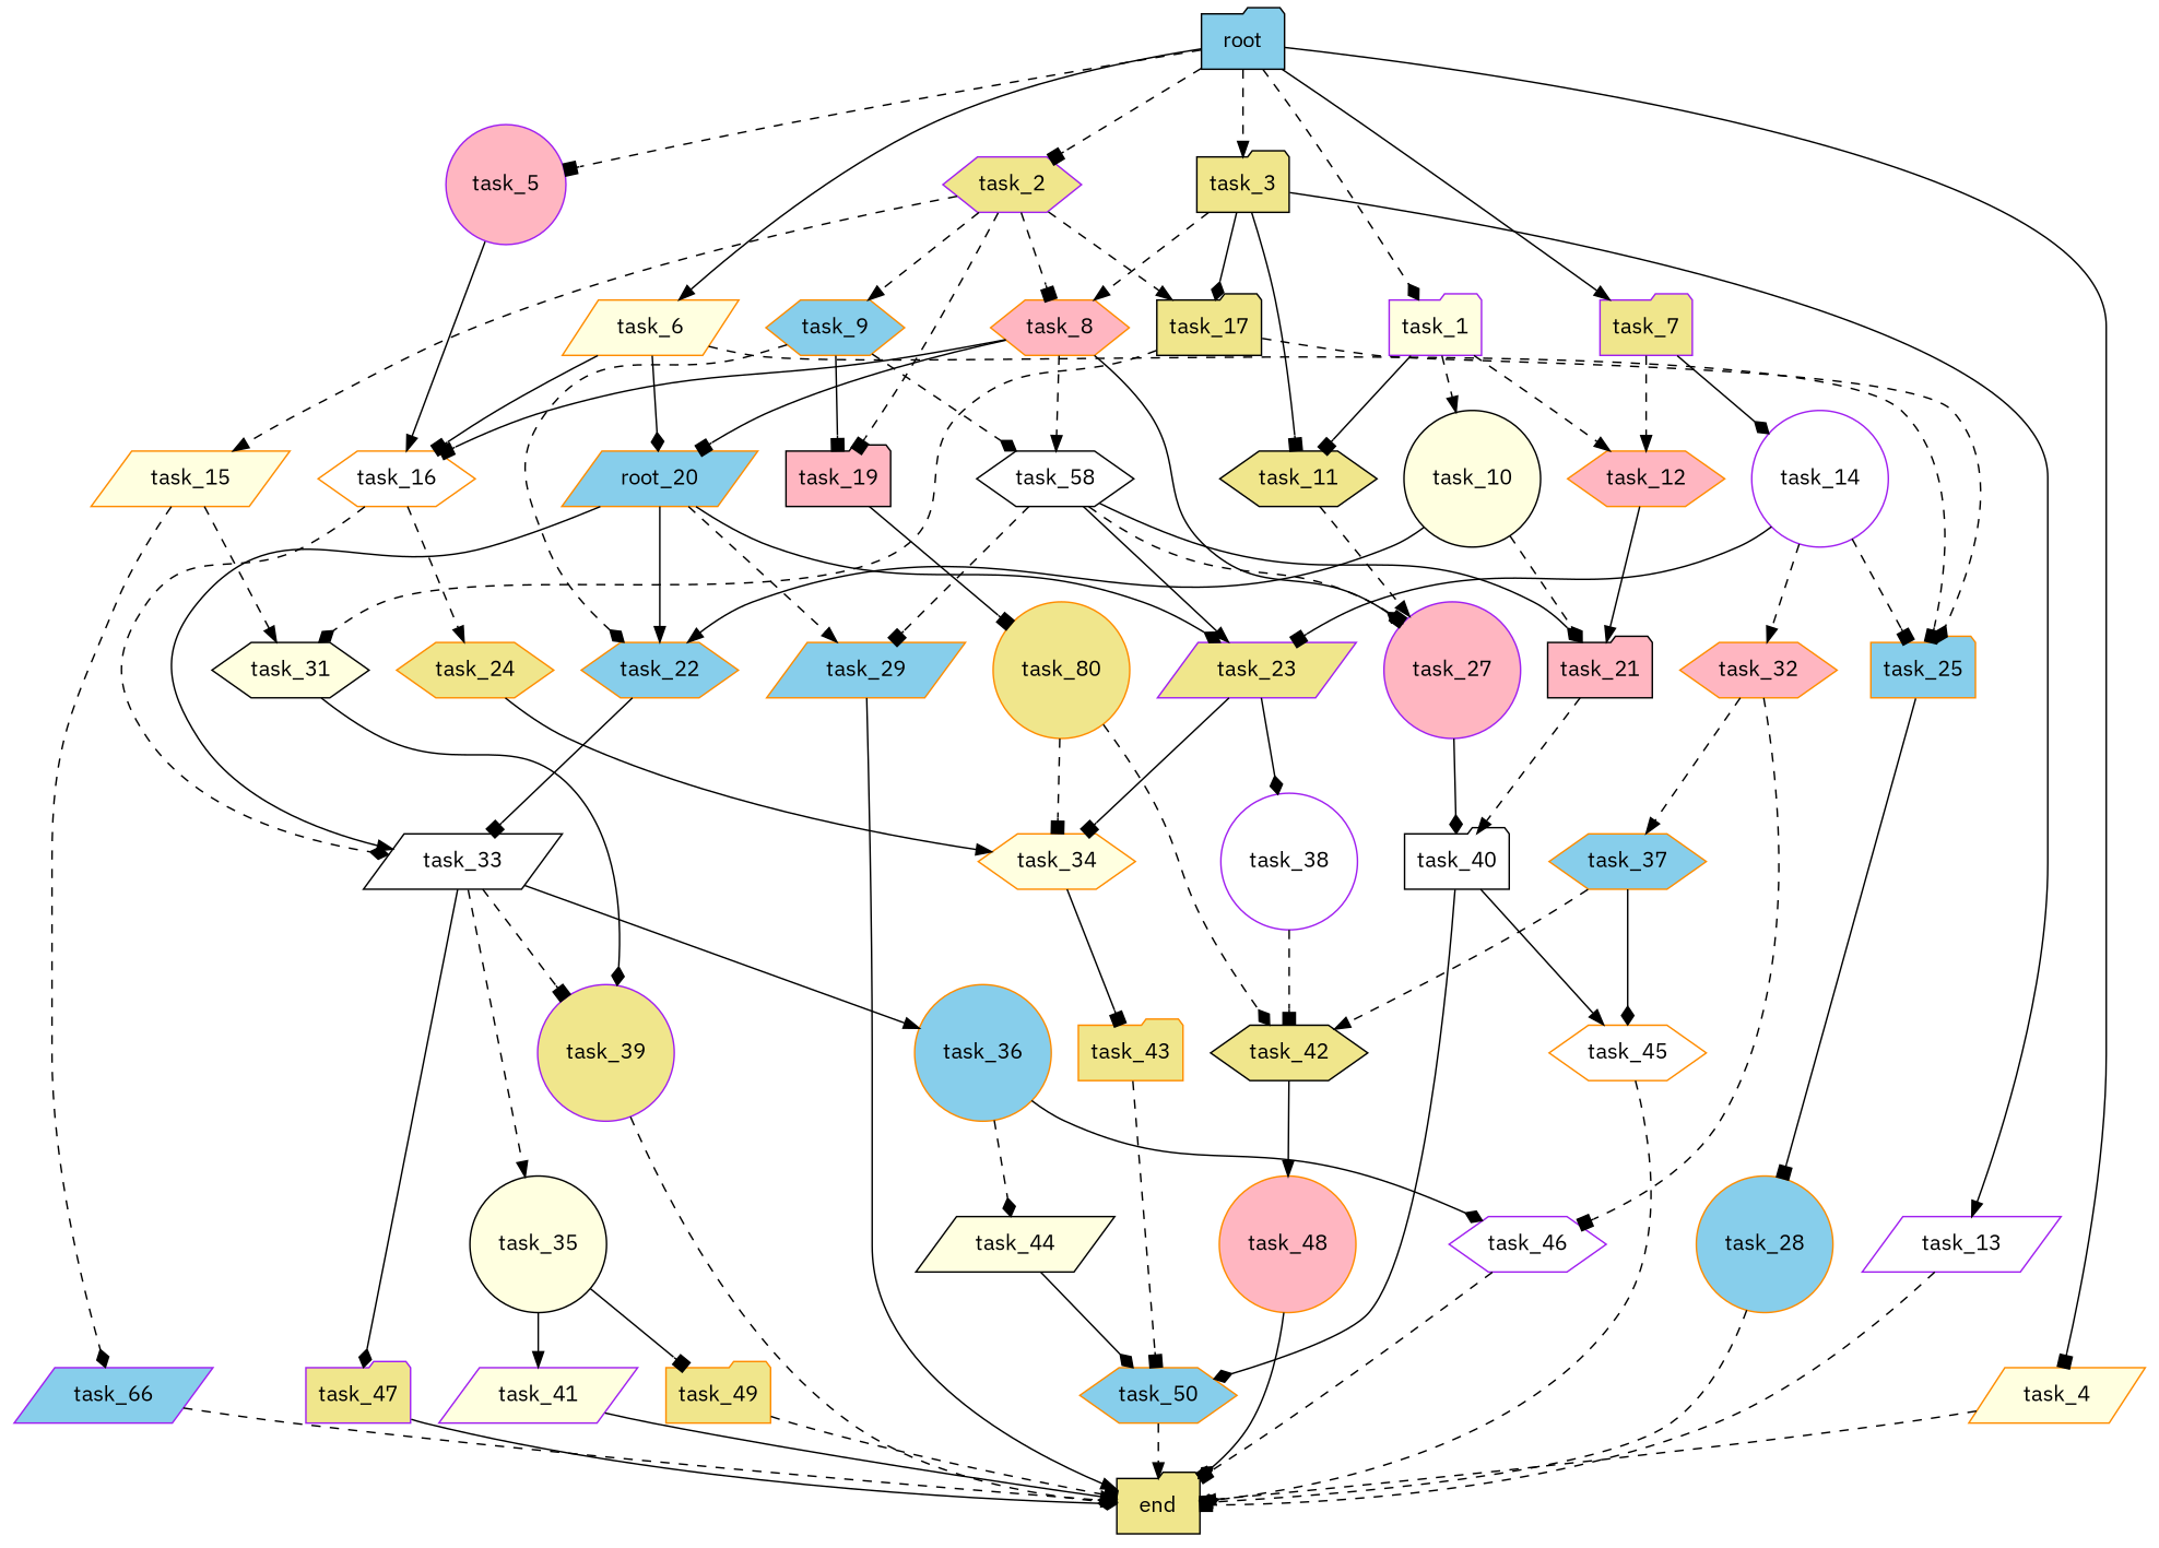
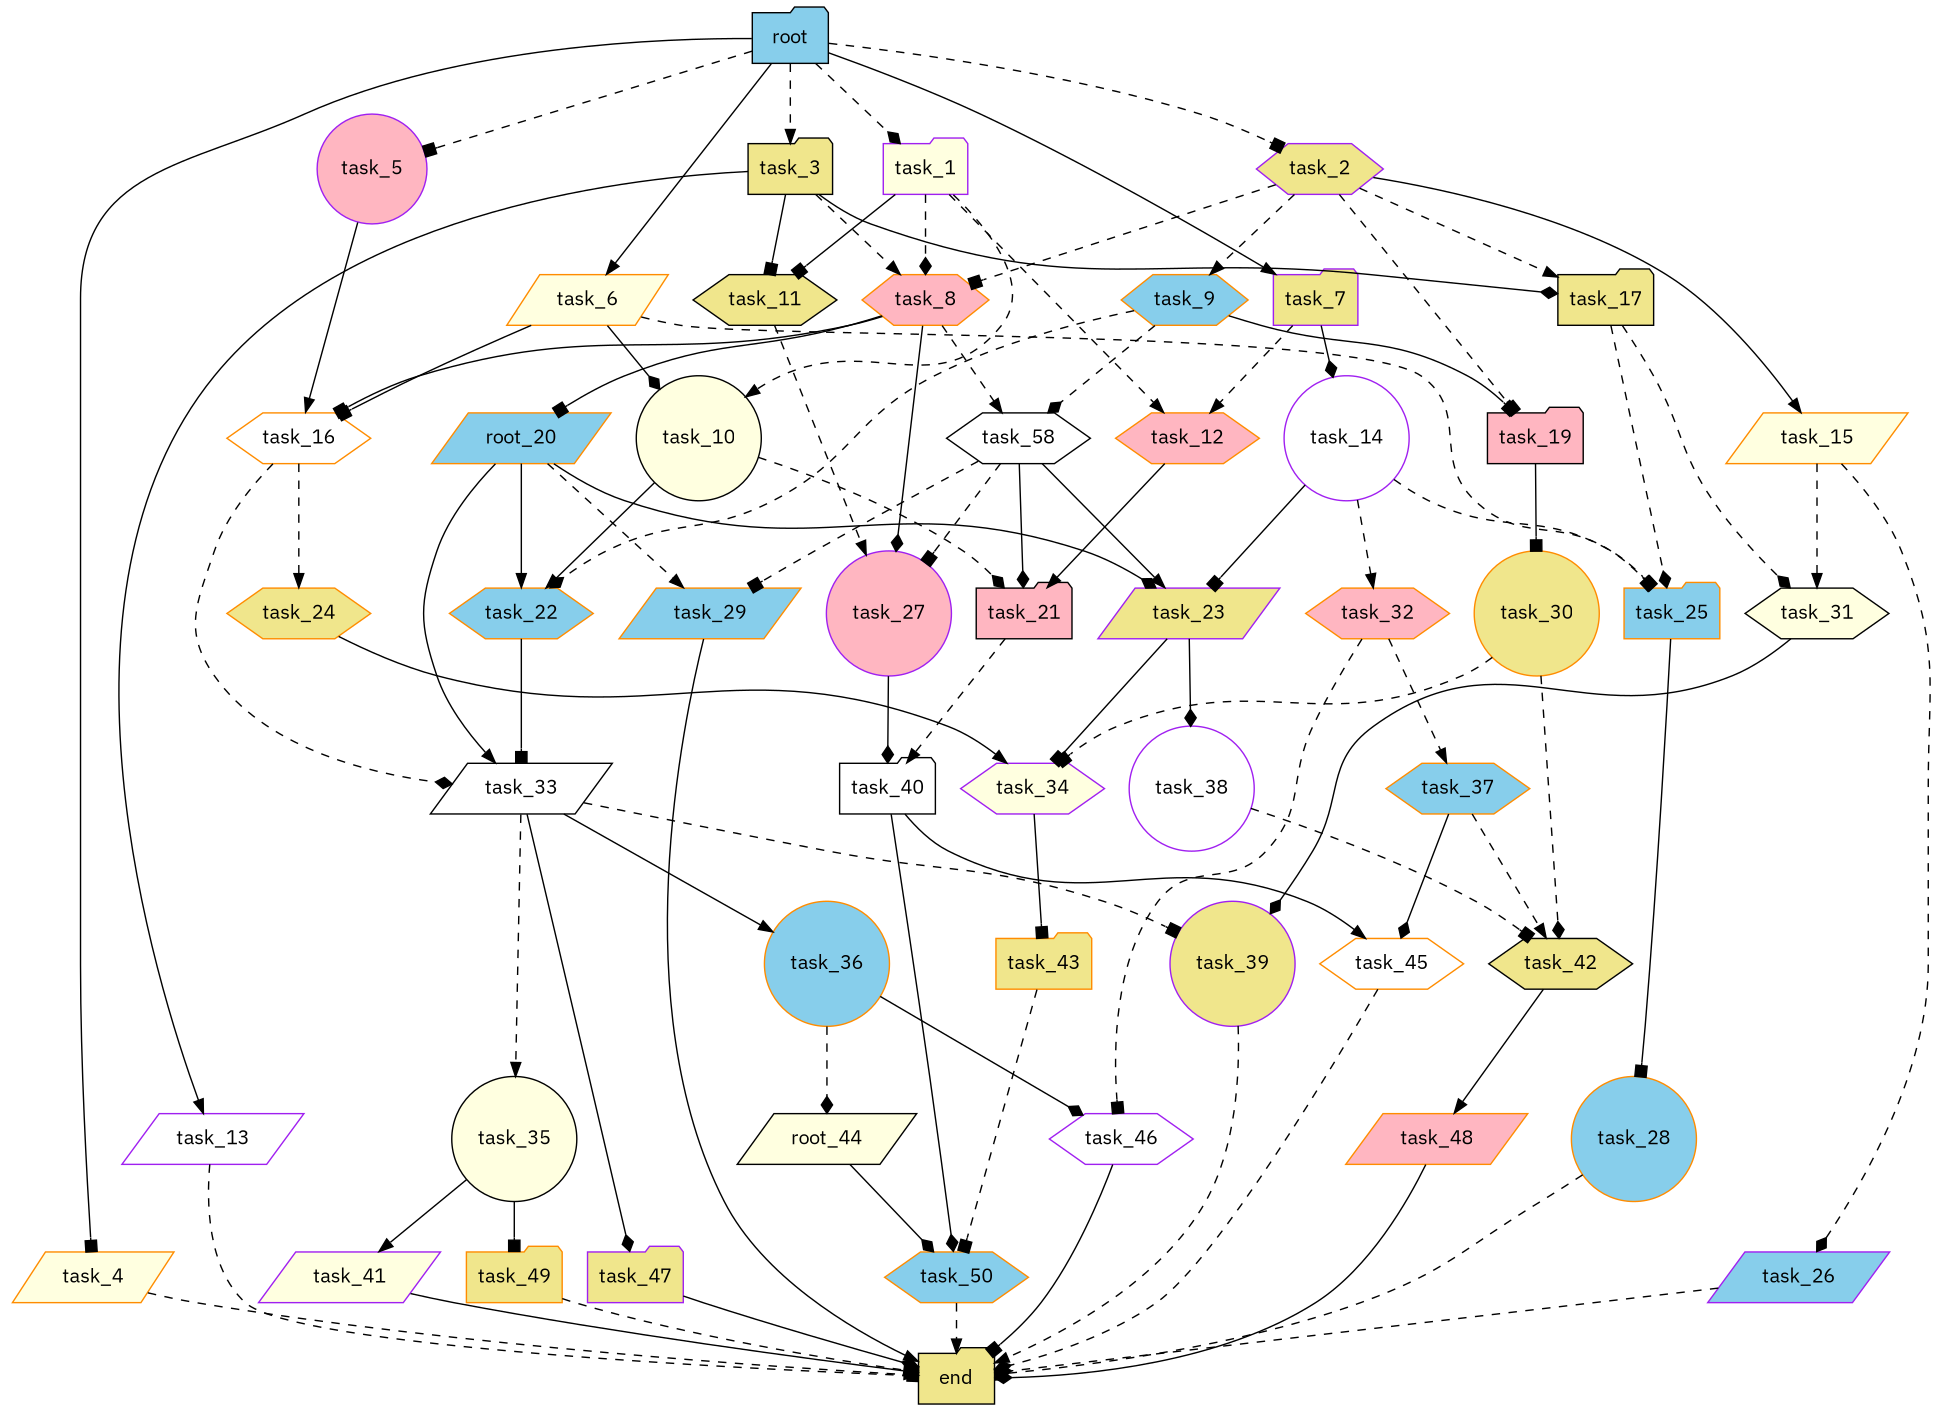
  digraph {
    fontname="IBM Plex Sans"
    node [color=darkorange fillcolor=khaki fontname="IBM Plex Sans" shape=hexagon style=filled]
    edge [arrowhead=normal fontname="IBM Plex Sans" style=dashed]
    root [color=black fillcolor=skyblue shape=folder]
    task_1 [color=purple fillcolor=lightyellow shape=folder]
    task_2 [color=purple]
    task_3 [color=black shape=folder]
    task_4 [fillcolor=lightyellow shape=parallelogram]
    task_5 [color=purple fillcolor=lightpink shape=circle]
    task_6 [fillcolor=lightyellow shape=parallelogram]
    task_7 [color=purple shape=folder]
    task_8 [fillcolor=lightpink]
    task_10 [color=black fillcolor=lightyellow shape=circle]
    task_11 [color=black]
    task_12 [fillcolor=lightpink]
    task_9 [fillcolor=skyblue]
    task_15 [fillcolor=lightyellow shape=parallelogram]
    task_17 [color=black shape=folder]
    task_19 [color=black fillcolor=lightpink shape=folder]
    task_13 [color=purple fillcolor=white shape=parallelogram]
    end [color=black shape=folder]
    task_16 [fillcolor=white]
    task_25 [fillcolor=skyblue shape=folder]
    task_14 [color=purple fillcolor=white shape=circle]
    n22 [color=black fillcolor=white label=task_58]
    n23 [fillcolor=skyblue label=root_20 shape=parallelogram]
    task_27 [color=purple fillcolor=lightpink shape=circle]
    task_22 [fillcolor=skyblue]
    task_21 [color=black fillcolor=lightpink shape=folder]
-   task_26 [color=purple fillcolor=skyblue shape=parallelogram label=task_66]
+   task_26 [color=purple fillcolor=skyblue shape=parallelogram]
    task_31 [color=black fillcolor=lightyellow]
-   task_30 [shape=circle label=task_80]
+   task_30 [shape=circle]
    task_24
    task_33 [color=black fillcolor=white shape=parallelogram]
    task_23 [color=purple shape=parallelogram]
    task_32 [fillcolor=lightpink]
    task_29 [fillcolor=skyblue shape=parallelogram]
    task_40 [color=black fillcolor=white shape=folder]
-   task_34 [fillcolor=lightyellow]
+   task_34 [color=purple fillcolor=lightyellow]
    task_38 [color=purple fillcolor=white shape=circle]
    task_28 [fillcolor=skyblue shape=circle]
    task_37 [fillcolor=skyblue]
    task_46 [color=purple fillcolor=white]
    task_39 [color=purple shape=circle]
    task_35 [color=black fillcolor=lightyellow shape=circle]
    task_36 [fillcolor=skyblue shape=circle]
    task_47 [color=purple shape=folder]
    task_42 [color=black]
    task_45 [fillcolor=white]
    task_50 [fillcolor=skyblue]
    task_43 [shape=folder]
-   task_48 [fillcolor=lightpink shape=circle]
+   task_48 [fillcolor=lightpink shape=parallelogram]
    task_41 [color=purple fillcolor=lightyellow shape=parallelogram]
    task_49 [shape=folder]
-   task_44 [color=black fillcolor=lightyellow shape=parallelogram]
+   task_44 [color=black fillcolor=lightyellow shape=parallelogram label=root_44]
    root -> task_1 [arrowhead=diamond]
    root -> task_2 [arrowhead=box]
    root -> task_3
    root -> task_4 [arrowhead=box style=solid]
    root -> task_5 [arrowhead=box]
    root -> task_6 [style=solid]
    root -> task_7 [style=solid]
+   task_1 -> task_8 [arrowhead=diamond]
    task_1 -> task_10
    task_1 -> task_11 [arrowhead=box style=solid]
    task_1 -> task_12
    task_2 -> task_8 [arrowhead=box]
    task_2 -> task_9
-   task_2 -> task_15
+   task_2 -> task_15 [style=solid]
    task_2 -> task_17
    task_2 -> task_19 [arrowhead=box]
    task_3 -> task_8
    task_3 -> task_11 [arrowhead=box style=solid]
    task_3 -> task_17 [arrowhead=diamond style=solid]
    task_3 -> task_13 [style=solid]
    task_4 -> end
    task_5 -> task_16 [style=solid]
-   task_6 -> n23 [arrowhead=diamond style=solid]
+   task_6 -> task_10 [arrowhead=diamond style=solid]
    task_6 -> task_16 [arrowhead=box style=solid]
    task_6 -> task_25 [arrowhead=box]
    task_7 -> task_12
    task_7 -> task_14 [arrowhead=diamond style=solid]
    task_8 -> task_16 [arrowhead=box style=solid]
    task_8 -> n22
    task_8 -> n23 [arrowhead=box style=solid]
    task_8 -> task_27 [arrowhead=diamond style=solid]
    task_10 -> task_22 [style=solid]
    task_10 -> task_21 [arrowhead=diamond]
    task_11 -> task_27
    task_12 -> task_21 [style=solid]
    task_9 -> task_19 [arrowhead=box style=solid]
    task_9 -> n22 [arrowhead=diamond]
    task_9 -> task_22 [arrowhead=diamond]
    task_15 -> task_26 [arrowhead=diamond]
    task_15 -> task_31
    task_17 -> task_25 [arrowhead=diamond]
    task_17 -> task_31 [arrowhead=diamond]
    task_19 -> task_30 [arrowhead=box style=solid]
    task_13 -> end [arrowhead=box]
    task_16 -> task_24
    task_16 -> task_33 [arrowhead=diamond]
    task_25 -> task_28 [arrowhead=box style=solid]
    task_14 -> task_25 [arrowhead=box]
    task_14 -> task_23 [arrowhead=box style=solid]
    task_14 -> task_32
    n22 -> task_27 [arrowhead=box]
    n22 -> task_21 [arrowhead=diamond style=solid]
    n22 -> task_23 [style=solid]
    n22 -> task_29 [arrowhead=box]
    n23 -> task_22 [style=solid]
    n23 -> task_33 [style=solid]
    n23 -> task_23 [arrowhead=diamond style=solid]
    n23 -> task_29
    task_27 -> task_40 [arrowhead=diamond style=solid]
    task_22 -> task_33 [arrowhead=box style=solid]
    task_21 -> task_40
    task_26 -> end [arrowhead=diamond]
    task_31 -> task_39 [arrowhead=diamond style=solid]
    task_30 -> task_34 [arrowhead=box]
    task_30 -> task_42 [arrowhead=diamond]
    task_24 -> task_34 [style=solid]
    task_33 -> task_39 [arrowhead=box]
    task_33 -> task_35
    task_33 -> task_36 [style=solid]
    task_33 -> task_47 [arrowhead=diamond style=solid]
    task_23 -> task_34 [arrowhead=box style=solid]
    task_23 -> task_38 [arrowhead=diamond style=solid]
    task_32 -> task_37
    task_32 -> task_46 [arrowhead=box]
    task_29 -> end [style=solid]
    task_40 -> task_45 [style=solid]
    task_40 -> task_50 [arrowhead=diamond style=solid]
    task_34 -> task_43 [arrowhead=box style=solid]
    task_38 -> task_42 [arrowhead=box]
    task_28 -> end [arrowhead=box]
    task_37 -> task_42
    task_37 -> task_45 [arrowhead=diamond style=solid]
-   task_46 -> end [arrowhead=box]
+   task_46 -> end [arrowhead=box style=solid]
    task_39 -> end
    task_35 -> task_41 [style=solid]
    task_35 -> task_49 [arrowhead=box style=solid]
    task_36 -> task_46 [arrowhead=diamond style=solid]
    task_36 -> task_44 [arrowhead=diamond]
    task_47 -> end [arrowhead=diamond style=solid]
    task_42 -> task_48 [style=solid]
    task_45 -> end [arrowhead=diamond]
    task_50 -> end
    task_43 -> task_50 [arrowhead=box]
    task_48 -> end [arrowhead=diamond style=solid]
    task_41 -> end [style=solid]
    task_49 -> end [arrowhead=box]
    task_44 -> task_50 [arrowhead=diamond style=solid]
  }
